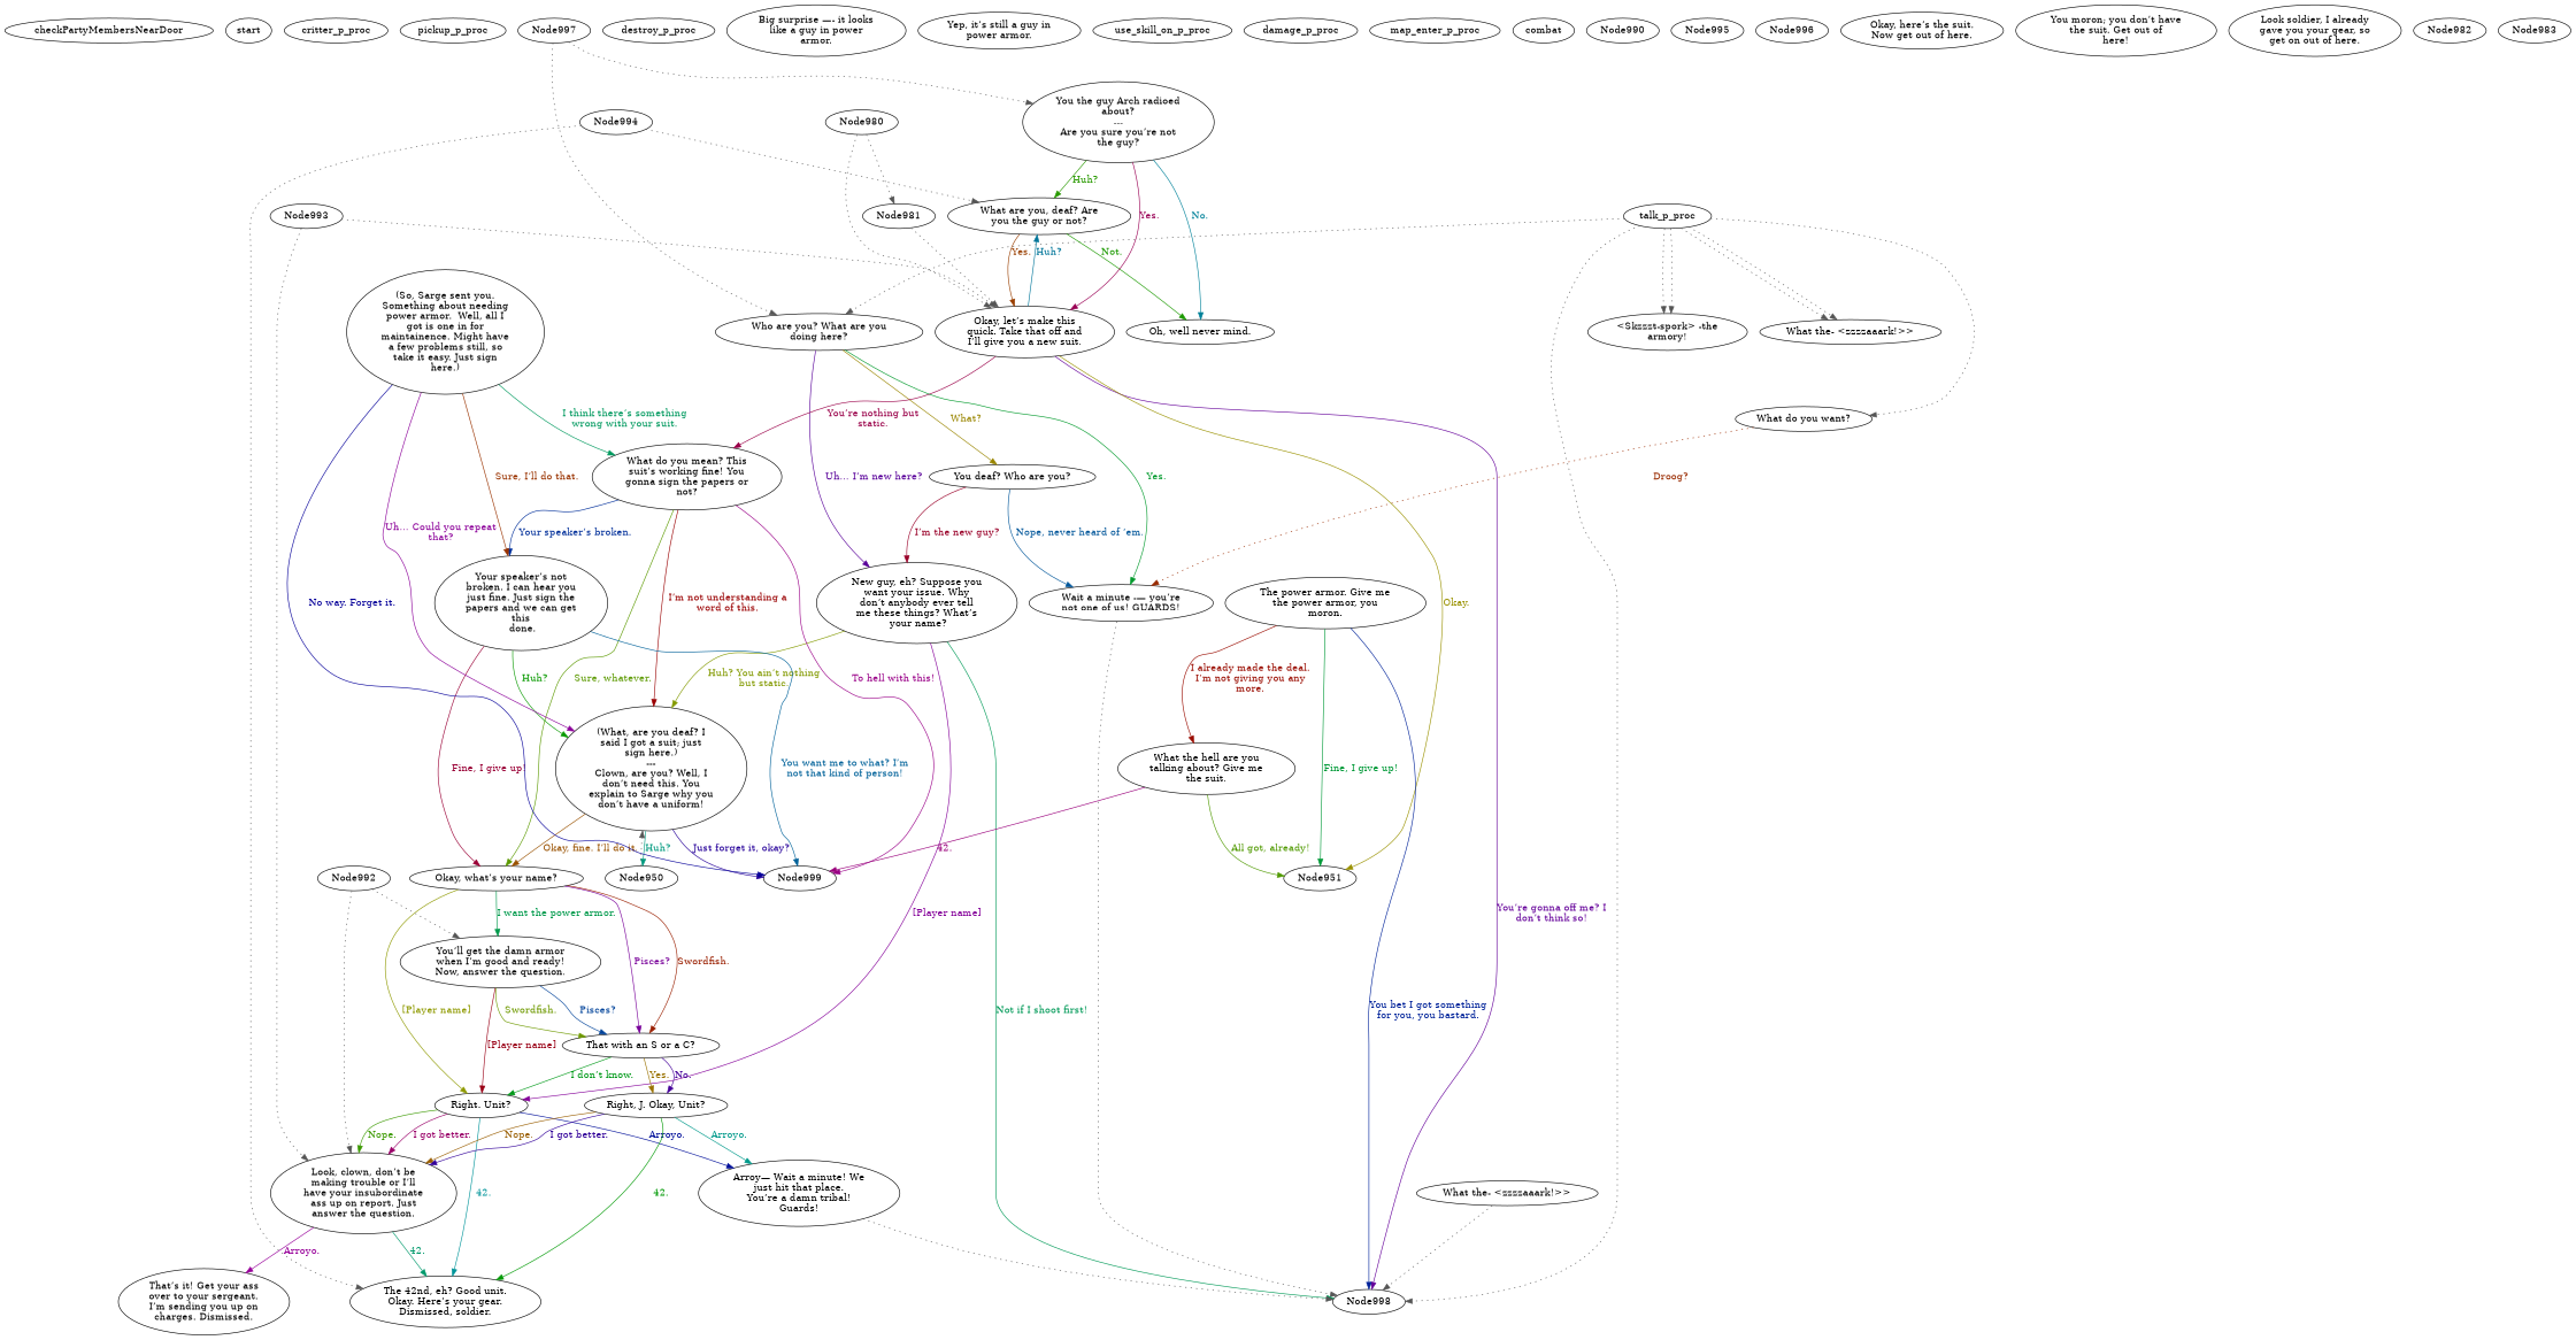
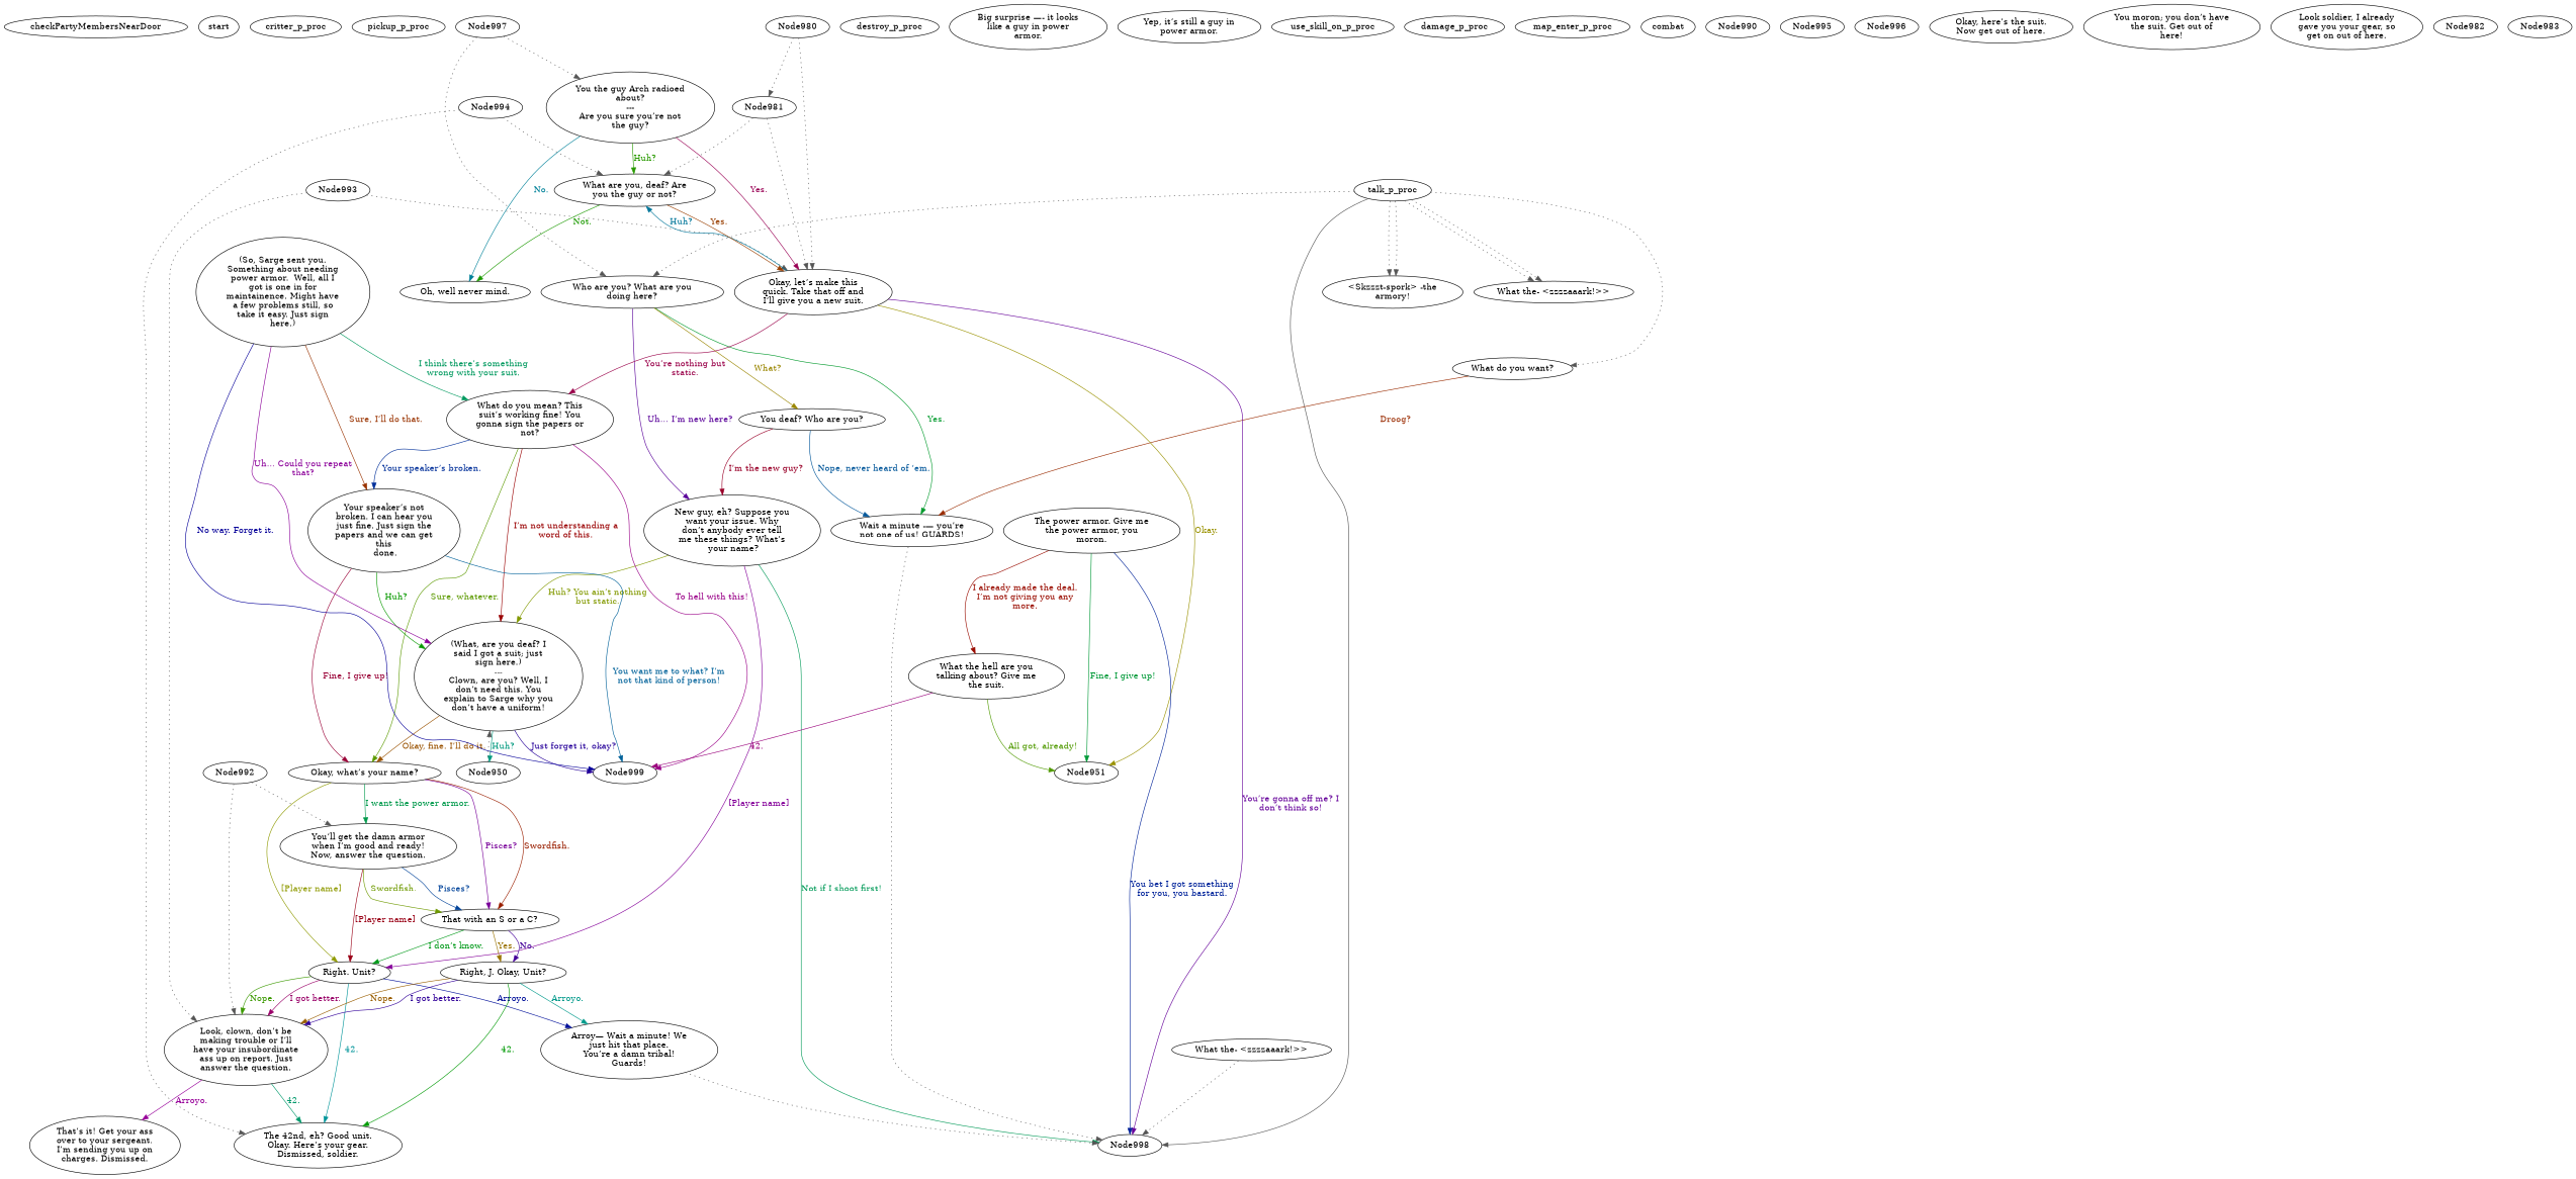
  digraph {
    node [color="#000000" fillcolor="#FFFFFF" style=filled]
    edge [color="#555555"]
    checkPartyMembersNearDoor
    start
    critter_p_proc
    pickup_p_proc
    talk_p_proc
    Node998
    n7 [label="What do you want?"]
    n8 [label="<Skzzzt-spork> -the\narmory!"]
    n9 [label="What the- <zzzzaaark!>>"]
    n10 [label="Who are you? What are you\ndoing here?"]
    n11 [label="Wait a minute -— you’re\nnot one of us! GUARDS!"]
    n12 [label="You deaf? Who are you?"]
    n13 [label="New guy, eh? Suppose you\nwant your issue. Why\ndon’t anybody ever tell\nme these things? What’s\n your name?"]
    n14 [label="(What, are you deaf? I\nsaid I got a suit; just\nsign here.)\n---\nClown, are you? Well, I\ndon’t need this. You\nexplain to Sarge why you\ndon’t have a uniform!"]
    n15 [label="Right. Unit?"]
    destroy_p_proc
    n17 [label="Big surprise —- it looks\nlike a guy in power\narmor."]
    n18 [label="Yep, it’s still a guy in\npower armor."]
    use_skill_on_p_proc
    damage_p_proc
    map_enter_p_proc
    combat
    Node950
    Node999
    n25 [label="Okay, what’s your name?"]
    n26 [label="You’ll get the damn armor\nwhen I’m good and ready!\nNow, answer the question."]
    n27 [label="That with an S or a C?"]
    Node990
    Node992
    n30 [label="Look, clown, don’t be\nmaking trouble or I’ll\nhave your insubordinate\nass up on report. Just\n answer the question. "]
    n31 [label="The 42nd, eh? Good unit.\nOkay. Here’s your gear.\nDismissed, soldier."]
    n32 [label="That’s it! Get your ass\nover to your sergeant.\nI’m sending you up on\ncharges. Dismissed."]
    n33 [label="Arroy— Wait a minute! We\njust hit that place.\nYou’re a damn tribal!\nGuards!"]
    n34 [label="Right, J. Okay, Unit?"]
    Node993
    n36 [label="Okay, let’s make this\nquick. Take that off and\nI’ll give you a new suit."]
    Node951
    n38 [label="What do you mean? This\nsuit’s working fine! You\ngonna sign the papers or\nnot?"]
    n39 [label="What are you, deaf? Are\nyou the guy or not?"]
    n40 [label="Your speaker’s not\nbroken. I can hear you\njust fine. Just sign the\npapers and we can get\nthis\n done."]
    n41 [label="Oh, well never mind."]
    Node995
    Node996
    Node997
    n45 [label="You the guy Arch radioed\nabout?\n---\nAre you sure you’re not\nthe guy?"]
    n46 [label="(So, Sarge sent you.\nSomething about needing\npower armor.  Well, all I\ngot is one in for\nmaintainence. Might have\na few problems still, so\ntake it easy. Just sign\nhere.)"]
    n47 [label="The power armor. Give me\nthe power armor, you\nmoron."]
    n48 [label="What the hell are you\ntalking about? Give me\nthe suit."]
    n49 [label="What the- <zzzzaaark!>>"]
    n50 [label="Okay, here’s the suit.\nNow get out of here."]
    n51 [label="You moron; you don’t have\nthe suit. Get out of\nhere!"]
    n52 [label="Look soldier, I already\ngave you your gear, so\nget on out of here."]
    Node980
    Node981
    Node982
    Node983
    Node994
-   talk_p_proc -> Node998 [style=dotted]
+   talk_p_proc -> Node998 [style=solid]
    talk_p_proc -> n7 [style=dotted]
    talk_p_proc -> n8 [style=dotted]
    talk_p_proc -> n8 [style=dotted]
    talk_p_proc -> n9 [style=dotted]
    talk_p_proc -> n9 [style=dotted]
    talk_p_proc -> n10 [style=dotted]
-   n7 -> n11 [color="#992A00" fontcolor="#992A00" label="Droog?" style=dotted]
+   n7 -> n11 [color="#992A00" fontcolor="#992A00" label="Droog?"]
    n10 -> n11 [color="#00992B" fontcolor="#00992B" label="Yes."]
    n10 -> n12 [color="#998500" fontcolor="#998500" label="What?"]
    n10 -> n13 [color="#580099" fontcolor="#580099" label="Uh… I’m new here?"]
    n11 -> Node998 [style=dotted]
    n12 -> n11 [color="#005599" fontcolor="#005599" label="Nope, never heard of ‘em."]
    n12 -> n13 [color="#990028" fontcolor="#990028" label="I’m the new guy?"]
    n13 -> Node998 [color="#009957" fontcolor="#009957" label="Not if I shoot first!"]
    n13 -> n14 [color="#829900" fontcolor="#829900" label="Huh? You ain’t nothing\nbut static."]
    n13 -> n15 [color="#840099" fontcolor="#840099" label="[Player name]"]
    n14 -> Node950 [color="#00997E" fontcolor="#00997E" label="Huh?"]
    n14 -> Node999 [color="#250099" fontcolor="#250099" label="Just forget it, okay?"]
    n14 -> n25 [color="#995100" fontcolor="#995100" label="Okay, fine. I’ll do it."]
    n15 -> n30 [color="#3B9900" fontcolor="#3B9900" label="Nope."]
    n15 -> n30 [color="#990068" fontcolor="#990068" label="I got better."]
    n15 -> n31 [color="#009499" fontcolor="#009499" label=42.]
    n15 -> n33 [color="#000E99" fontcolor="#000E99" label="Arroyo."]
    Node950 -> n14 [style=dotted]
    n25 -> n15 [color="#8E9900" fontcolor="#8E9900" label="[Player name]"]
    n25 -> n26 [color="#00994B" fontcolor="#00994B" label="I want the power armor."]
    n25 -> n27 [color="#780099" fontcolor="#780099" label="Pisces?"]
    n25 -> n27 [color="#991E00" fontcolor="#991E00" label="Swordfish."]
    n26 -> n15 [color="#990015" fontcolor="#990015" label="[Player name]"]
    n26 -> n27 [color="#004299" fontcolor="#004299" label="Pisces?"]
    n26 -> n27 [color="#6E9900" fontcolor="#6E9900" label="Swordfish."]
    n27 -> n15 [color="#009918" fontcolor="#009918" label="I don’t know."]
    n27 -> n34 [color="#997100" fontcolor="#997100" label="Yes."]
    n27 -> n34 [color="#440099" fontcolor="#440099" label="No."]
    Node992 -> n26 [style=dotted]
    Node992 -> n30 [style=dotted]
    n30 -> n31 [color="#00996B" fontcolor="#00996B" label=42.]
    n30 -> n32 [color="#970099" fontcolor="#970099" label="Arroyo."]
    n33 -> Node998 [style=dotted]
    n34 -> n30 [color="#995D00" fontcolor="#995D00" label="Nope."]
    n34 -> n30 [color="#310099" fontcolor="#310099" label="I got better."]
    n34 -> n31 [color="#009904" fontcolor="#009904" label=42.]
    n34 -> n33 [color="#00998A" fontcolor="#00998A" label="Arroyo."]
    Node993 -> n30 [style=dotted]
    Node993 -> n36 [style=dotted]
    n36 -> Node998 [color="#640099" fontcolor="#640099" label="You’re gonna off me? I\ndon’t think so!"]
    n36 -> Node951 [color="#999100" fontcolor="#999100" label="Okay."]
    n36 -> n38 [color="#990048" fontcolor="#990048" label="You’re nothing but\nstatic."]
    n36 -> n39 [color="#007599" fontcolor="#007599" label="Huh?"]
    n38 -> n14 [color="#990001" fontcolor="#990001" label="I’m not understanding a\nword of this."]
    n38 -> Node999 [color="#990087" fontcolor="#990087" label="To hell with this!"]
    n38 -> n25 [color="#5B9900" fontcolor="#5B9900" label="Sure, whatever."]
    n38 -> n40 [color="#002E99" fontcolor="#002E99" label="Your speaker’s broken."]
    n39 -> n36 [color="#993E00" fontcolor="#993E00" label="Yes."]
    n39 -> n41 [color="#1B9900" fontcolor="#1B9900" label="Not."]
    n40 -> n14 [color="#089900" fontcolor="#089900" label="Huh?"]
    n40 -> Node999 [color="#006199" fontcolor="#006199" label="You want me to what? I’m\nnot that kind of person!"]
    n40 -> n25 [color="#990035" fontcolor="#990035" label="Fine, I give up!"]
    Node997 -> n10 [style=dotted]
    Node997 -> n45 [style=dotted]
    n45 -> n36 [color="#990054" fontcolor="#990054" label="Yes."]
    n45 -> n39 [color="#289900" fontcolor="#289900" label="Huh?"]
    n45 -> n41 [color="#008199" fontcolor="#008199" label="No."]
    n46 -> n14 [color="#8B0099" fontcolor="#8B0099" label="Uh… Could you repeat\nthat?"]
    n46 -> Node999 [color="#050099" fontcolor="#050099" label="No way. Forget it."]
    n46 -> n38 [color="#00995E" fontcolor="#00995E" label="I think there’s something\nwrong with your suit."]
    n46 -> n40 [color="#993200" fontcolor="#993200" label="Sure, I’ll do that."]
    n47 -> Node998 [color="#002299" fontcolor="#002299" label="You bet I got something\nfor you, you bastard."]
    n47 -> Node951 [color="#009937" fontcolor="#009937" label="Fine, I give up!"]
    n47 -> n48 [color="#990B00" fontcolor="#990B00" label="I already made the deal.\nI’m not giving you any\nmore."]
    n48 -> Node999 [color="#99007B" fontcolor="#99007B" label=42.]
    n48 -> Node951 [color="#4F9900" fontcolor="#4F9900" label="All got, already!"]
    n49 -> Node998 [style=dotted]
    Node980 -> n36 [style=dotted]
    Node980 -> Node981 [style=dotted]
    Node981 -> n36 [style=dotted]
+   Node981 -> n39 [style=dotted]
    Node994 -> n31 [style=dotted]
    Node994 -> n39 [style=dotted]
  }
